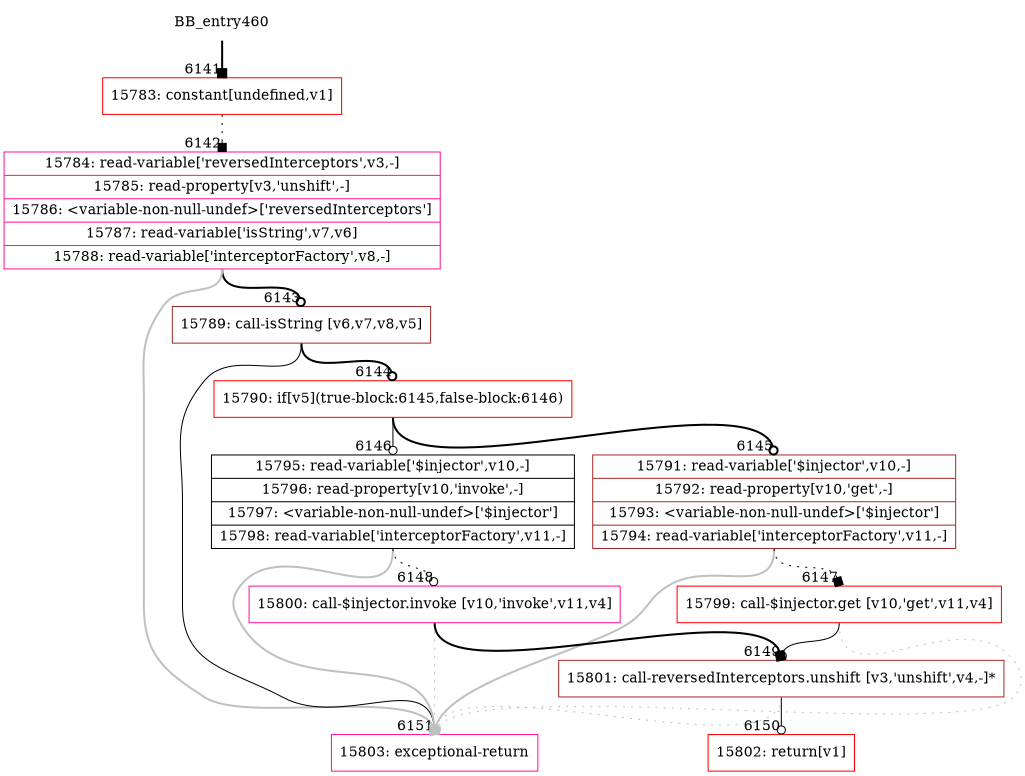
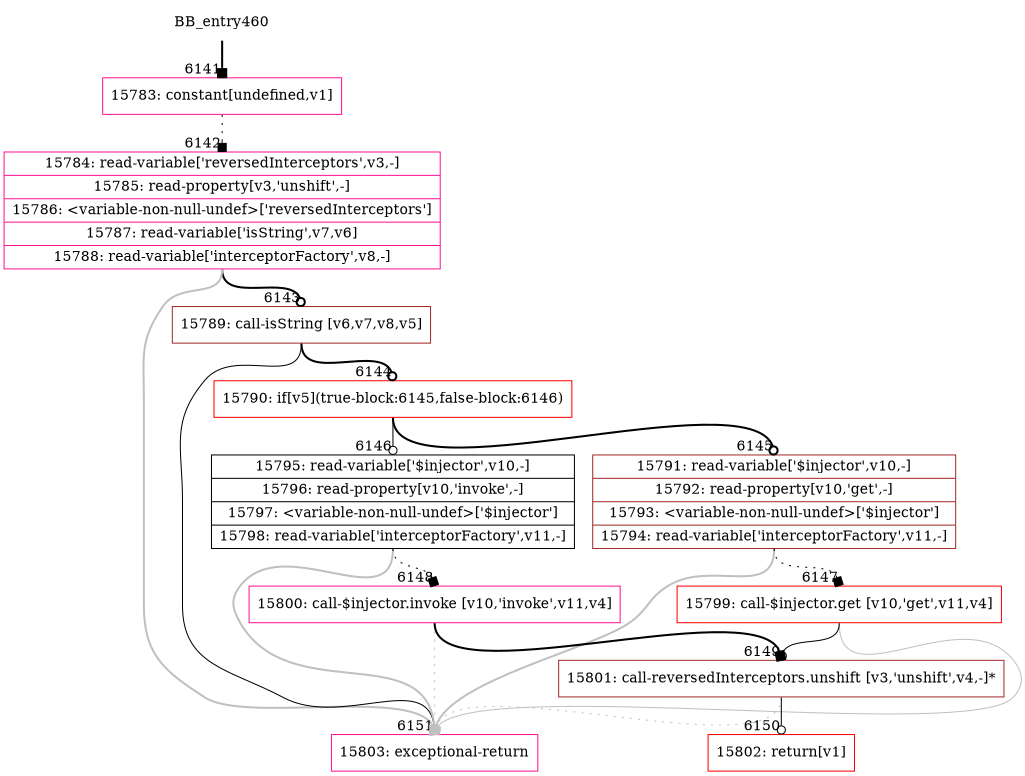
  digraph {
    rankdir=TD
    node [color=brown shape=record]
    edge [arrowhead=odot headport=n style=bold tailport=s]
    BB_entry460 [shape=none]
-   n2 [color=red label="{15783: constant[undefined,v1]}"]
+   n2 [color=deeppink label="{15783: constant[undefined,v1]}"]
    n3 [color=deeppink label="{15784: read-variable['reversedInterceptors',v3,-]|15785: read-property[v3,'unshift',-]|15786: \<variable-non-null-undef\>['reversedInterceptors']|15787: read-variable['isString',v7,v6]|15788: read-variable['interceptorFactory',v8,-]}"]
    n4 [label="{15789: call-isString [v6,v7,v8,v5]}"]
    n5 [color=deeppink label="{15803: exceptional-return}"]
    n6 [color=red label="{15790: if[v5](true-block:6145,false-block:6146)}"]
    n7 [label="{15791: read-variable['$injector',v10,-]|15792: read-property[v10,'get',-]|15793: \<variable-non-null-undef\>['$injector']|15794: read-variable['interceptorFactory',v11,-]}"]
    n8 [color=black label="{15795: read-variable['$injector',v10,-]|15796: read-property[v10,'invoke',-]|15797: \<variable-non-null-undef\>['$injector']|15798: read-variable['interceptorFactory',v11,-]}"]
    n9 [color=red label="{15799: call-$injector.get [v10,'get',v11,v4]}"]
    n10 [color=deeppink label="{15800: call-$injector.invoke [v10,'invoke',v11,v4]}"]
    n11 [label="{15801: call-reversedInterceptors.unshift [v3,'unshift',v4,-]*}"]
    n12 [color=red label="{15802: return[v1]}"]
    BB_entry460 -> n2 [arrowhead=box headlabel="    6141"]
    n2 -> n3 [arrowhead=box headlabel="      6142" style=dotted]
    n3 -> n4 [headlabel="      6143"]
    n3 -> n5 [arrowhead=box color=gray headlabel="      6151"]
    n4 -> n5 [color=black style=solid]
    n4 -> n6 [headlabel="      6144"]
    n6 -> n7 [headlabel="      6145"]
    n6 -> n8 [headlabel="      6146" style=solid]
    n7 -> n5 [color=gray]
    n7 -> n9 [arrowhead=box headlabel="      6147" style=dotted]
    n8 -> n5 [arrowhead=box color=gray]
-   n8 -> n10 [headlabel="      6148" style=dotted]
-   n9 -> n5 [color=gray style=dotted]
+   n8 -> n10 [arrowhead=box headlabel="      6148" style=dotted]
+   n9 -> n5 [color=gray style=solid]
    n9 -> n11 [headlabel="      6149" style=solid]
    n10 -> n5 [color=gray style=dotted]
    n10 -> n11 [arrowhead=box]
    n11 -> n5 [arrowhead=box color=gray style=dotted]
    n11 -> n12 [headlabel="      6150" style=solid]
  }
